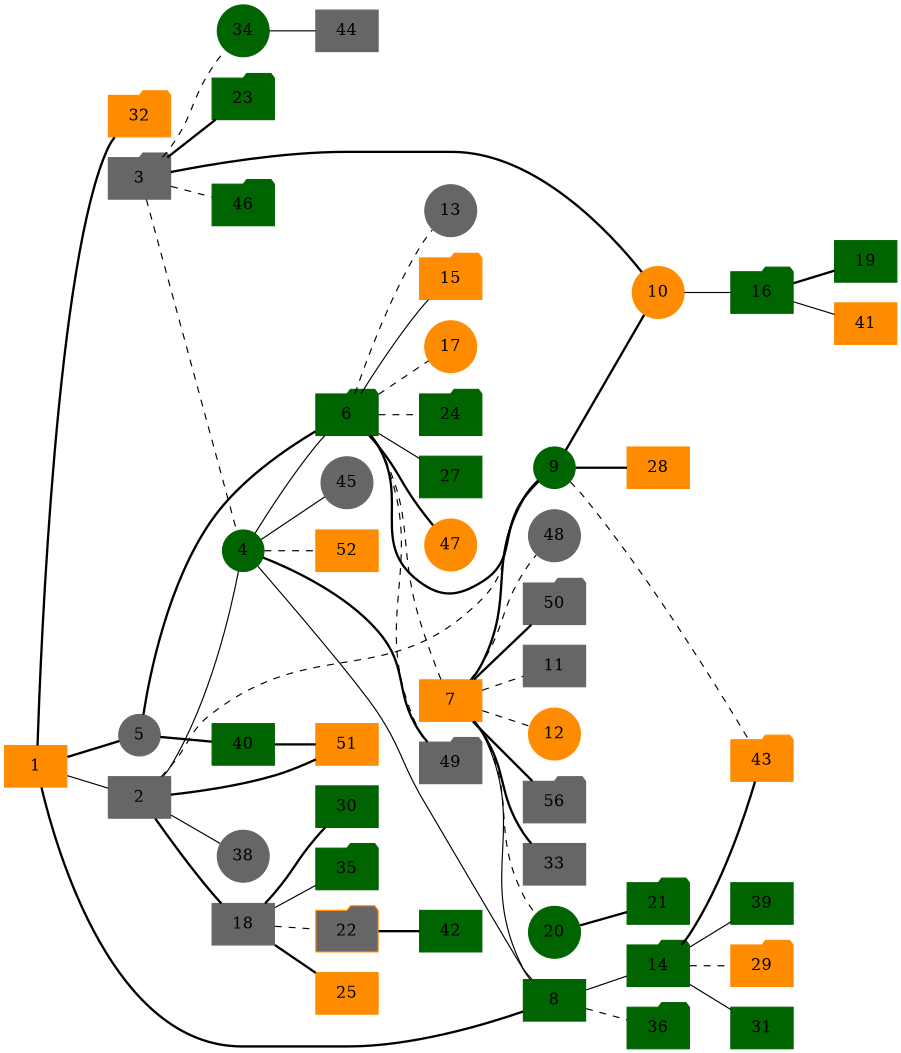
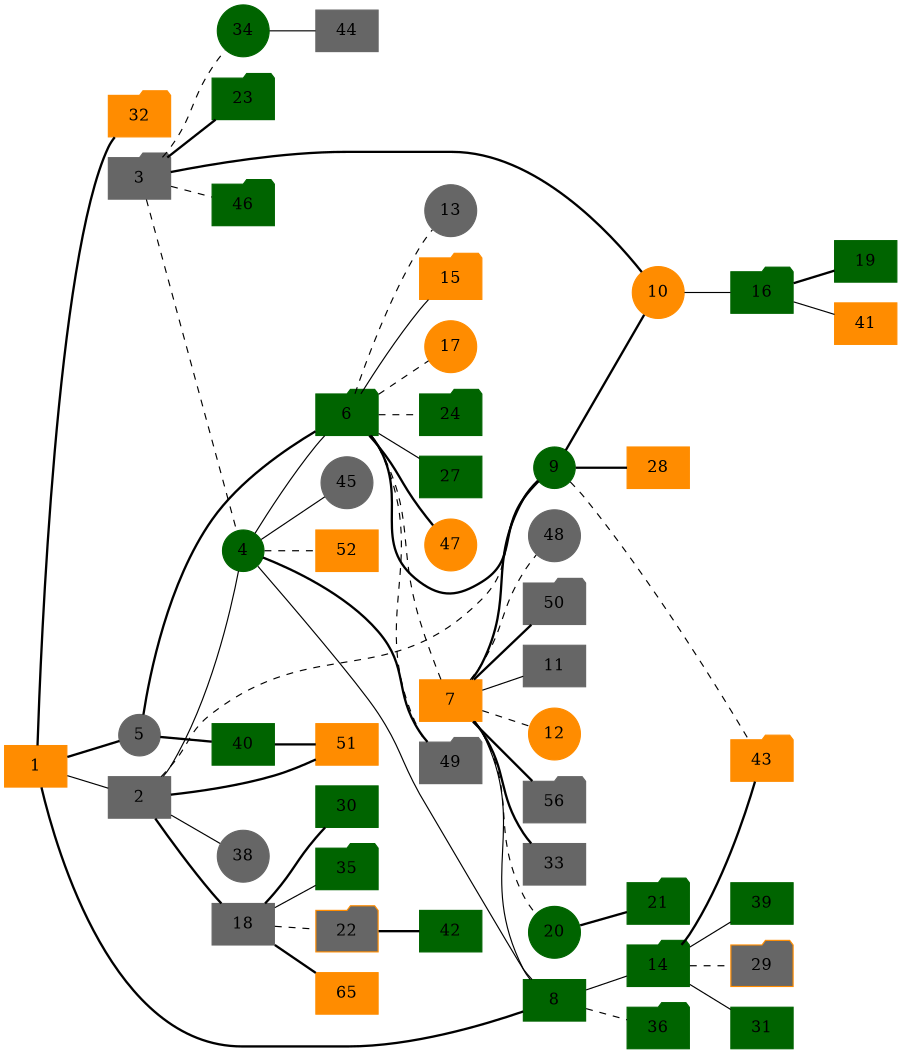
  graph {
    rankdir=LR
    node [color=darkgreen shape=box style=filled]
    edge [style=bold]
    1 [color=darkorange]
    2 [color=gray40]
    5 [color=gray40 shape=circle]
    8
    32 [color=darkorange shape=folder]
    4 [shape=circle]
    9 [shape=circle]
    18 [color=gray40]
    51 [color=darkorange]
    38 [color=gray40 shape=circle]
    6 [shape=folder]
    40
    14 [shape=folder]
    36 [shape=folder]
    45 [color=gray40 shape=circle]
    49 [color=gray40 shape=folder]
    52 [color=darkorange]
    10 [color=darkorange shape=circle]
    28 [color=darkorange]
    43 [color=darkorange shape=folder]
    22 [color=darkorange fillcolor=gray40 shape=folder]
-   25 [color=darkorange]
+   25 [color=darkorange label=65]
    30
    35 [shape=folder]
    3 [color=gray40 shape=folder]
    23 [shape=folder]
    34 [shape=circle]
    46 [shape=folder]
    16 [shape=folder]
    44 [color=gray40]
    7 [color=darkorange]
    13 [color=gray40 shape=circle]
    15 [color=darkorange shape=folder]
    17 [color=darkorange shape=circle]
    24 [shape=folder]
    27
    47 [color=darkorange shape=circle]
    11 [color=gray40]
    12 [color=darkorange shape=circle]
    20 [shape=circle]
    n41 [color=gray40 label=56 shape=folder]
    33 [color=gray40]
    48 [color=gray40 shape=circle]
    50 [color=gray40 shape=folder]
    21 [shape=folder]
-   29 [color=darkorange shape=folder]
+   29 [color=darkorange shape=folder fillcolor=gray40]
    31
    39
    19
    41 [color=darkorange]
    42
    1 -- 2 [style=solid]
    1 -- 5
    1 -- 8
    1 -- 32
    2 -- 4 [style=solid]
    2 -- 9 [style=dashed]
    2 -- 18
    2 -- 51
    2 -- 38 [style=solid]
    5 -- 6
    5 -- 40
    8 -- 14 [style=solid]
    8 -- 36 [style=dashed]
    4 -- 8 [style=solid]
    4 -- 6 [style=solid]
    4 -- 45 [style=solid]
    4 -- 49
    4 -- 52 [style=dashed]
    9 -- 10
    9 -- 28
    9 -- 43 [style=dashed]
    18 -- 22 [style=dashed]
    18 -- 25
    18 -- 30
    18 -- 35 [style=solid]
    6 -- 9
    6 -- 49 [style=dashed]
    6 -- 7 [style=dashed]
    6 -- 13 [style=dashed]
    6 -- 15 [style=solid]
    6 -- 17 [style=dashed]
    6 -- 24 [style=dashed]
    6 -- 27 [style=solid]
    6 -- 47
    40 -- 51
    14 -- 43
    14 -- 29 [style=dashed]
    14 -- 31 [style=solid]
    14 -- 39 [style=solid]
    10 -- 16 [style=solid]
    22 -- 42
    3 -- 4 [style=dashed]
    3 -- 10
    3 -- 23
    3 -- 34 [style=dashed]
    3 -- 46 [style=dashed]
    34 -- 44 [style=solid]
    16 -- 19
    16 -- 41 [style=solid]
    7 -- 8 [style=solid]
    7 -- 9
-   7 -- 11 [style=dashed]
+   7 -- 11 [style=solid]
    7 -- 12 [style=dashed]
    7 -- 20 [style=dashed]
    7 -- n41
    7 -- 33
    7 -- 48 [style=dashed]
    7 -- 50
    20 -- 21
  }
